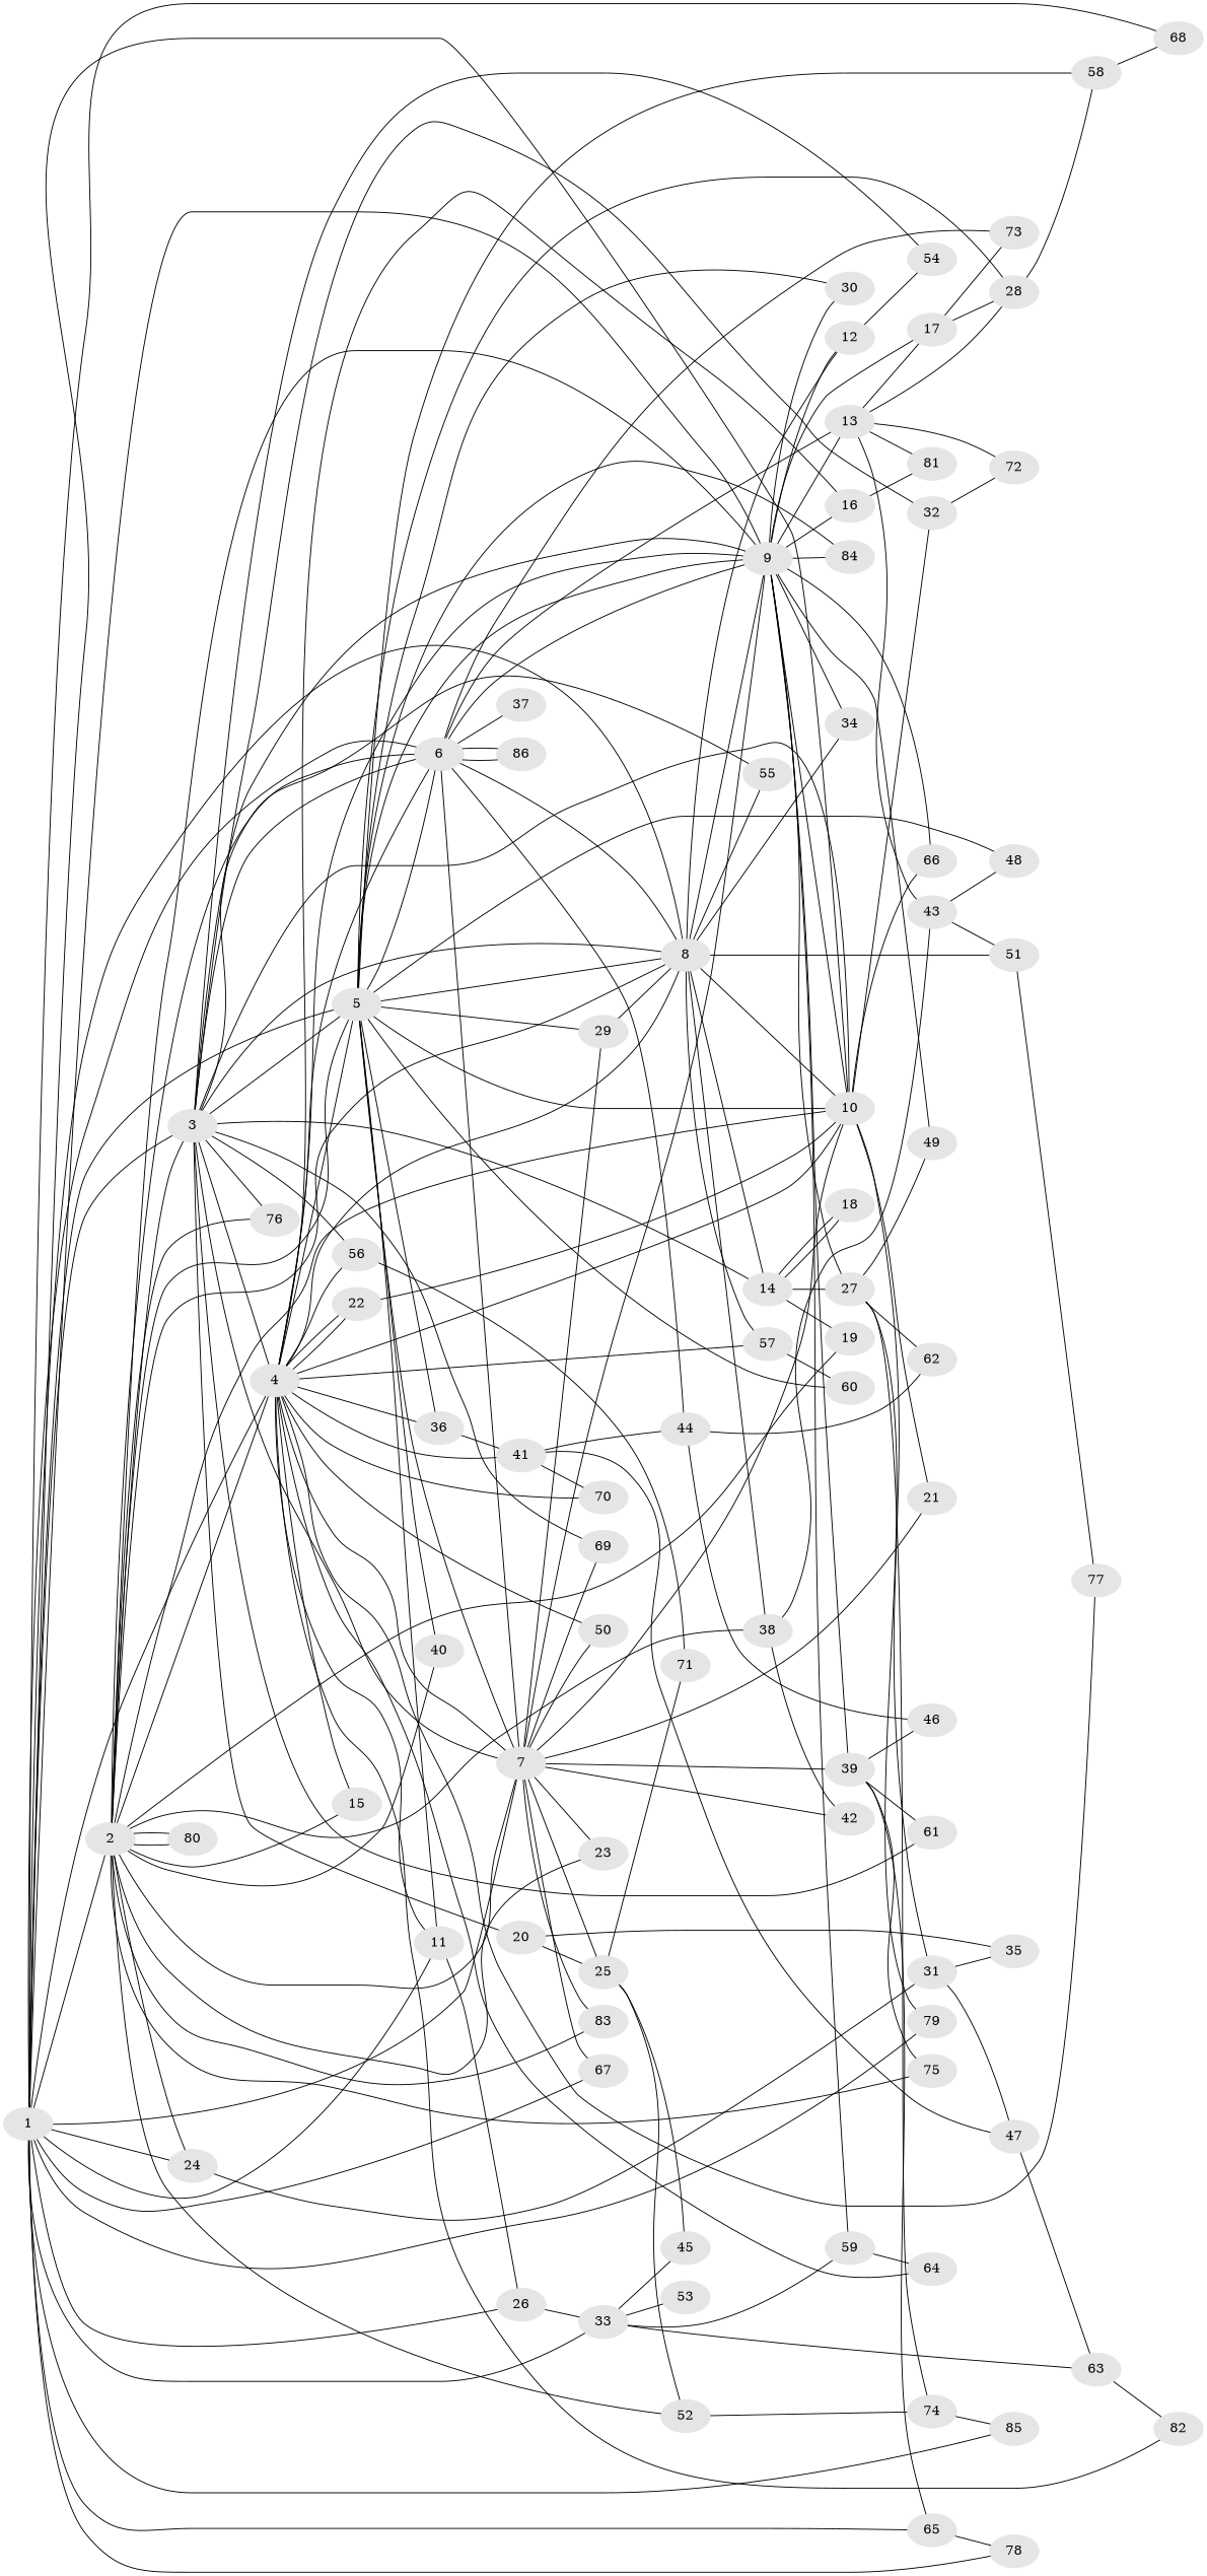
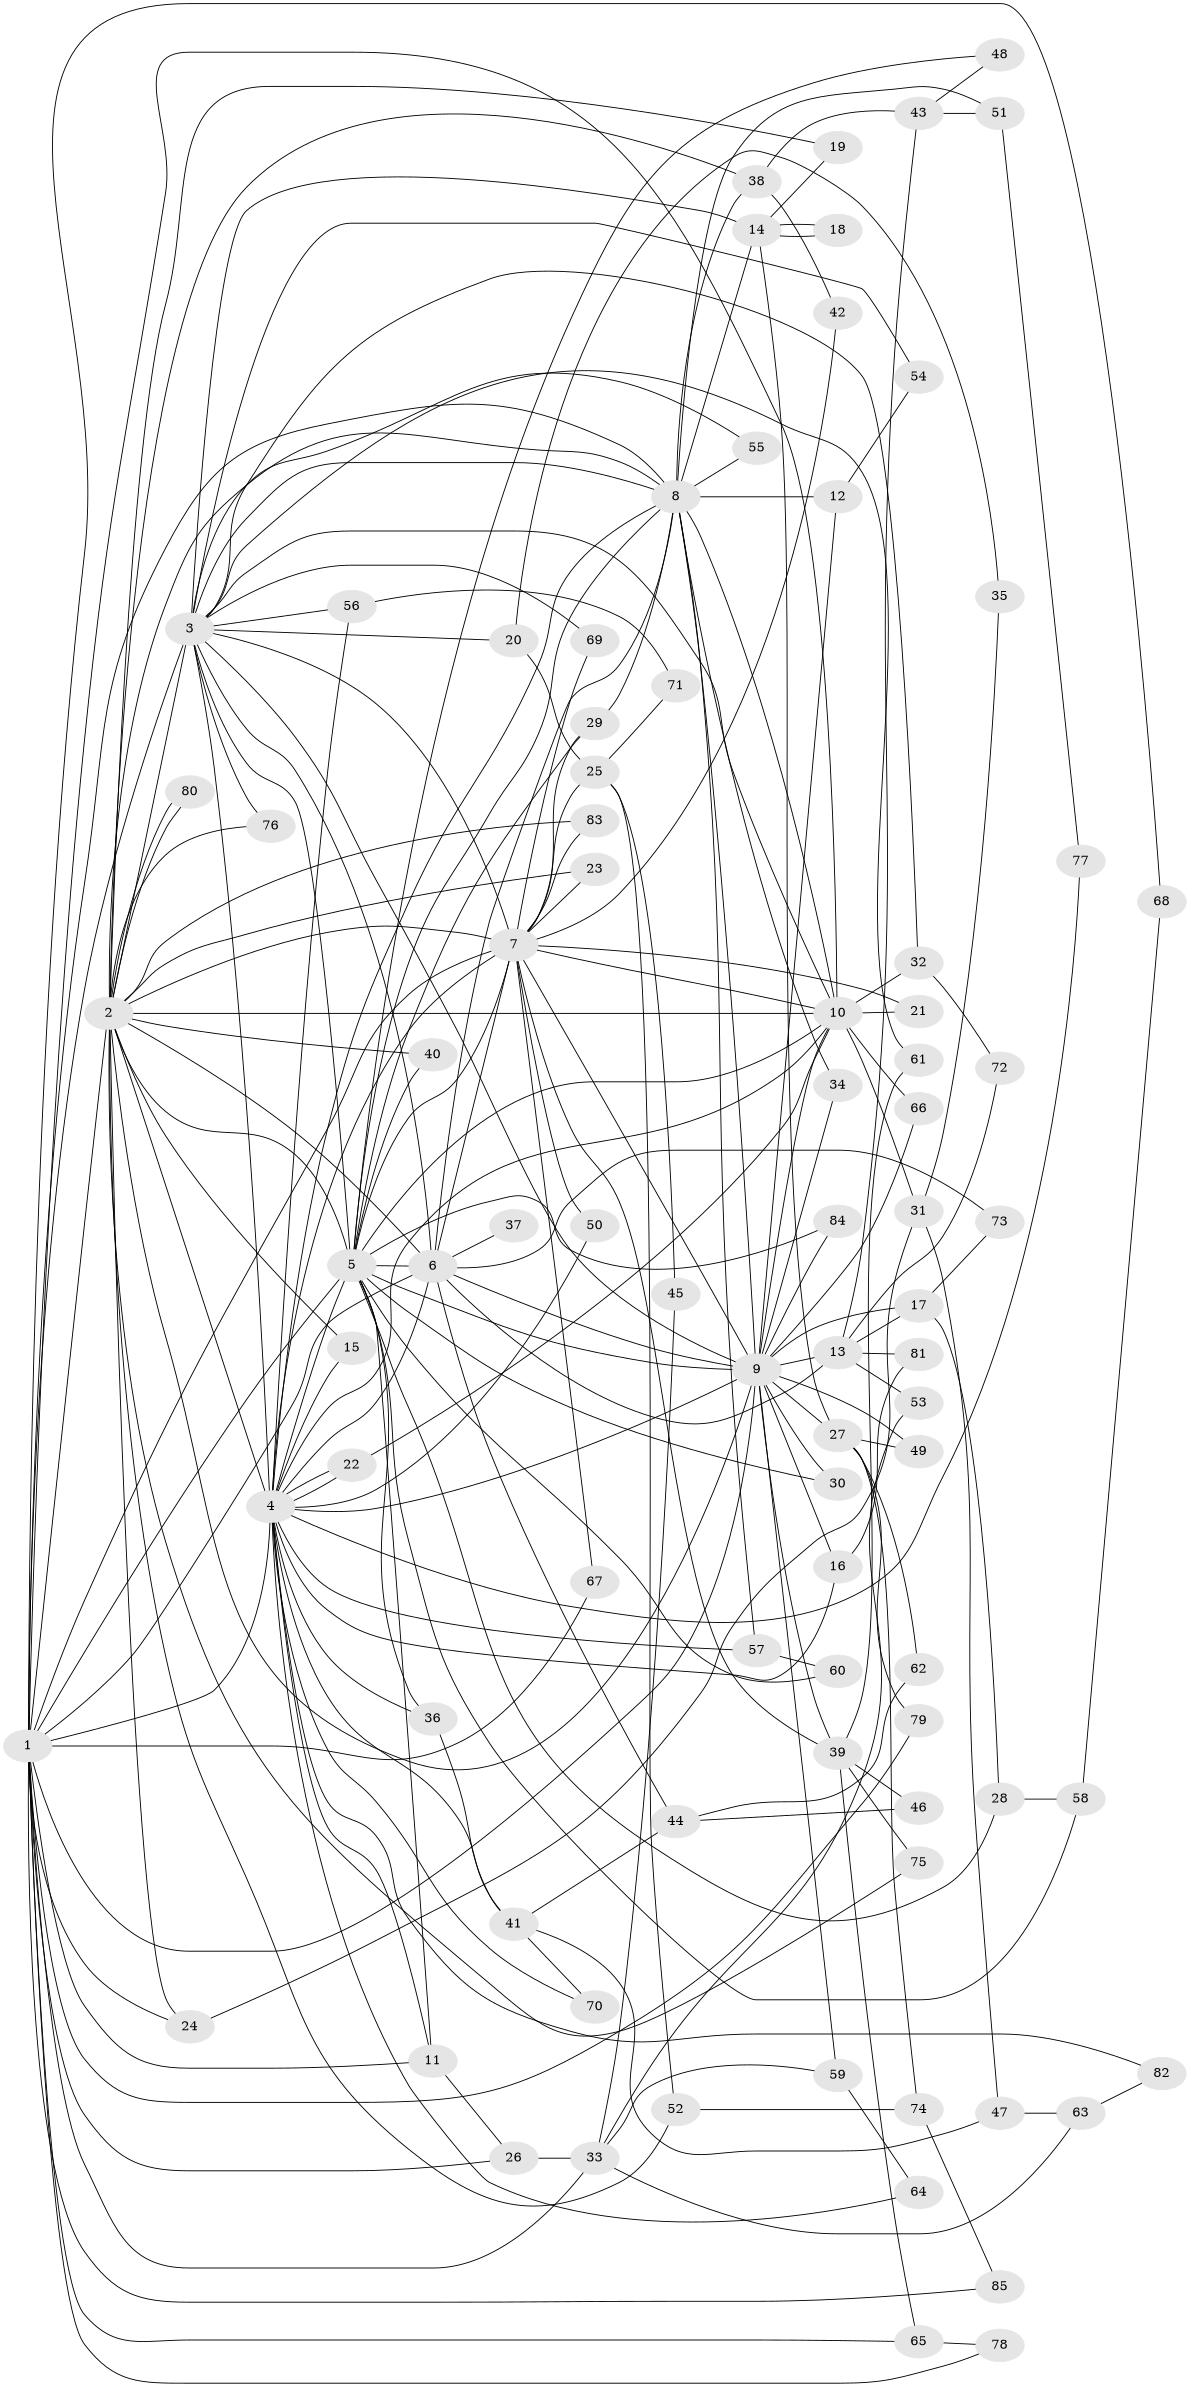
  graph {
    rankdir=LR
    node [color=gray90 style=filled]
    1
    2
    3
    4
    5
    6
    7
    8
    9
    10
    24
    26
    33
    65
    67
    68
    78
    79
    85
    11
    15
    19
    23
    38
    40
    52
    75
    76
    80
    83
    14
    20
    32
    54
    55
    56
    61
    69
    16
    22
    36
    41
    50
    57
    64
    70
    77
    82
    28
    29
    30
    48
    58
    60
    84
    37
    13
    44
    73
-   86
    21
    25
    39
    42
    12
    34
    51
    17
    27
    49
    59
    66
    31
    53
    45
    63
    43
    74
    18
    35
    72
    71
    81
    47
    62
    46
    1 -- 2
    1 -- 3
    1 -- 4
    1 -- 5
    1 -- 6
    1 -- 7
    1 -- 8
    1 -- 9
    1 -- 10
    1 -- 24
    1 -- 26
    1 -- 33
    1 -- 65
    1 -- 67
    1 -- 68
    1 -- 78
    1 -- 79
    1 -- 85
    1 -- 11
    2 -- 3
    2 -- 4
    2 -- 5
    2 -- 6
    2 -- 7
    2 -- 8
    2 -- 9
    2 -- 10
    2 -- 24
    2 -- 15
    2 -- 19
    2 -- 23
    2 -- 38
    2 -- 40
    2 -- 52
    2 -- 75
    2 -- 76
    2 -- 80
    2 -- 80
    2 -- 83
    3 -- 4
    3 -- 5
    3 -- 6
    3 -- 7
    3 -- 8
    3 -- 9
    3 -- 10
    3 -- 76
    3 -- 14
    3 -- 20
    3 -- 32
    3 -- 54
    3 -- 55
    3 -- 56
    3 -- 61
    3 -- 69
    4 -- 5
    4 -- 6
    4 -- 7
    4 -- 8
    4 -- 9
    4 -- 10
    4 -- 11
    4 -- 15
    4 -- 56
    4 -- 16
    4 -- 22
    4 -- 22
    4 -- 36
    4 -- 41
    4 -- 50
    4 -- 57
    4 -- 64
    4 -- 70
    4 -- 77
    4 -- 82
    5 -- 6
    5 -- 7
    5 -- 8
    5 -- 9
    5 -- 10
    5 -- 11
    5 -- 40
    5 -- 36
    5 -- 28
    5 -- 29
    5 -- 30
    5 -- 48
    5 -- 58
    5 -- 60
    5 -- 84
    6 -- 7
    6 -- 8
    6 -- 9
    6 -- 37
    6 -- 13
    6 -- 44
    6 -- 73
-   6 -- 86
-   6 -- 86
    7 -- 9
    7 -- 10
    7 -- 67
    7 -- 23
    7 -- 83
    7 -- 69
    7 -- 50
    7 -- 29
    7 -- 21
    7 -- 25
    7 -- 39
    7 -- 42
    8 -- 9
    8 -- 10
    8 -- 38
    8 -- 14
    8 -- 55
    8 -- 57
    8 -- 12
    8 -- 34
    8 -- 51
    9 -- 10
    9 -- 16
    9 -- 30
    9 -- 84
    9 -- 13
    9 -- 39
    9 -- 12
    9 -- 34
    9 -- 17
    9 -- 27
    9 -- 49
    9 -- 59
    9 -- 66
    10 -- 32
    10 -- 21
    10 -- 66
    10 -- 31
    24 -- 31
    26 -- 33
    33 -- 59
    33 -- 53
    33 -- 45
    33 -- 63
    65 -- 78
    11 -- 26
    38 -- 42
    38 -- 43
    52 -- 74
    14 -- 19
    14 -- 27
    14 -- 18
    14 -- 18
    20 -- 25
    20 -- 35
    32 -- 72
    56 -- 71
    16 -- 81
    22 -- 10
    36 -- 41
    41 -- 70
    41 -- 44
    41 -- 47
    57 -- 60
    28 -- 58
    29 -- 8
    58 -- 68
    13 -- 17
-   13 -- 28
+   13 -- 53
    13 -- 43
    13 -- 72
    13 -- 81
    44 -- 62
    44 -- 46
    25 -- 52
    25 -- 45
    25 -- 71
    39 -- 65
    39 -- 75
    39 -- 61
    39 -- 46
    12 -- 54
    51 -- 77
    17 -- 28
    17 -- 73
    27 -- 79
    27 -- 49
    27 -- 74
    27 -- 62
    59 -- 64
    31 -- 35
    31 -- 47
    63 -- 82
    43 -- 48
    43 -- 51
    74 -- 85
    47 -- 63
  }
